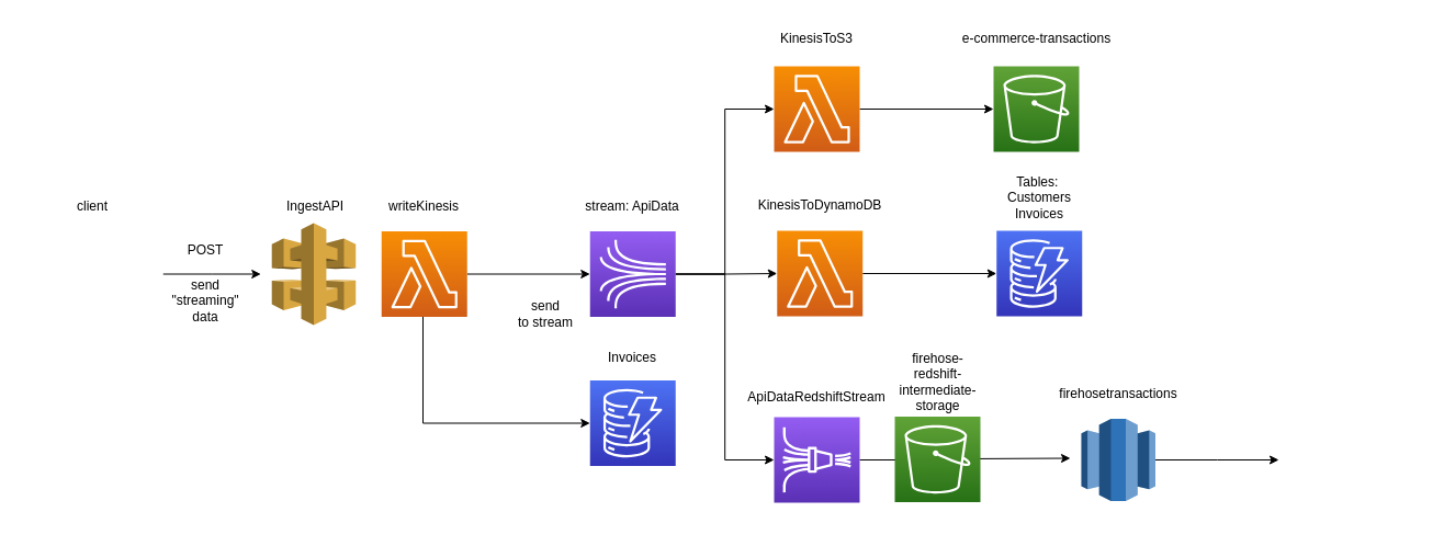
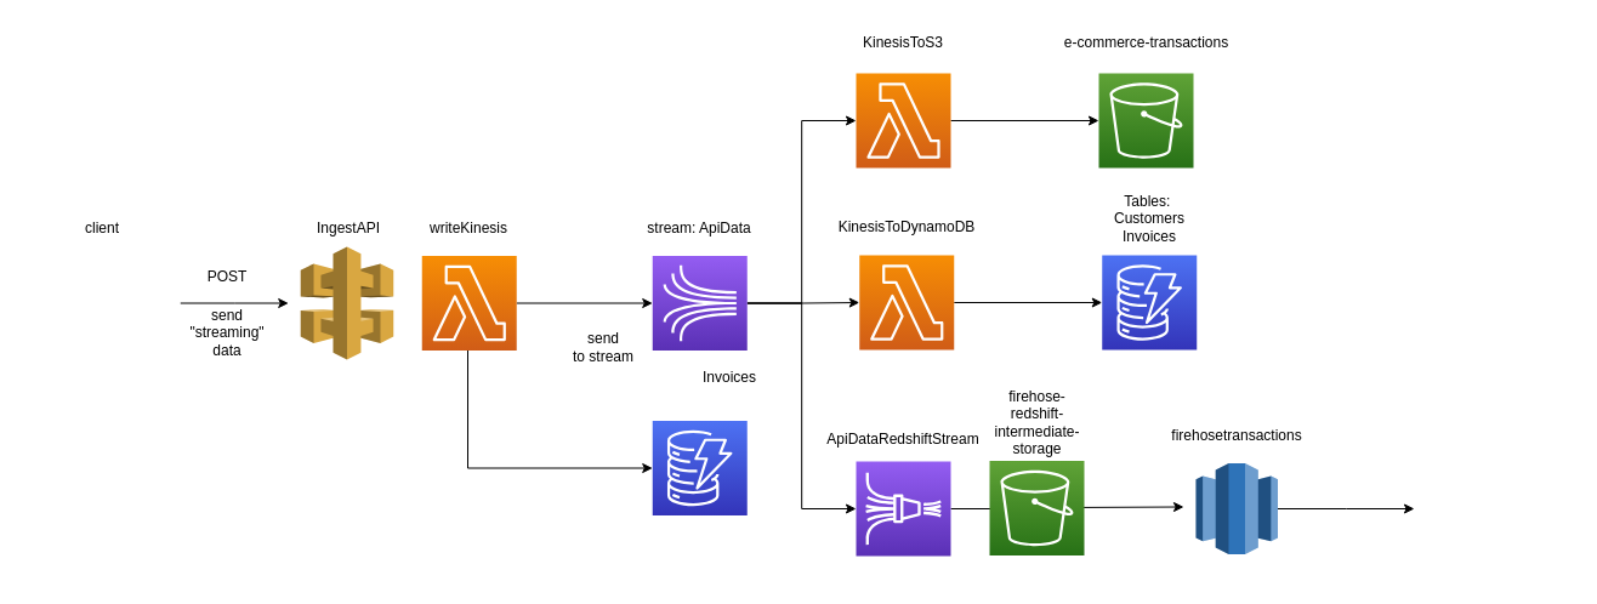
  <mxCell id="0" />
  <mxCell id="1" parent="0" />
  <mxCell id="2" value="" style="outlineConnect=0;dashed=0;verticalLabelPosition=bottom;verticalAlign=top;align=center;html=1;shape=mxgraph.aws3.api_gateway;fillColor=#D9A741;gradientColor=none;" parent="1" vertex="1"><mxGeometry x="247.25" y="203" width="76.5" height="93" as="geometry" /></mxCell>
  <mxCell id="3" style="edgeStyle=orthogonalEdgeStyle;rounded=0;orthogonalLoop=1;jettySize=auto;html=1;" parent="1" source="4" edge="1"><mxGeometry relative="1" as="geometry"><mxPoint x="237.25" y="249.5" as="targetPoint" /></mxGeometry></mxCell>
  <mxCell id="4" value="" style="shape=image;html=1;verticalAlign=top;verticalLabelPosition=bottom;labelBackgroundColor=#ffffff;imageAspect=0;aspect=fixed;image=https://cdn2.iconfinder.com/data/icons/boxicons-logos/24/bxl-python-128.png" parent="1" vertex="1"><mxGeometry x="20.25" y="185.5" width="128" height="128" as="geometry" /></mxCell>
  <mxCell id="5" style="edgeStyle=orthogonalEdgeStyle;rounded=0;orthogonalLoop=1;jettySize=auto;html=1;entryX=0;entryY=0.5;entryDx=0;entryDy=0;entryPerimeter=0;" parent="1" source="8" target="21" edge="1"><mxGeometry relative="1" as="geometry" /></mxCell>
  <mxCell id="6" style="edgeStyle=orthogonalEdgeStyle;rounded=0;orthogonalLoop=1;jettySize=auto;html=1;entryX=0;entryY=0.5;entryDx=0;entryDy=0;entryPerimeter=0;" parent="1" source="8" target="26" edge="1"><mxGeometry relative="1" as="geometry" /></mxCell>
  <mxCell id="7" style="edgeStyle=orthogonalEdgeStyle;rounded=0;orthogonalLoop=1;jettySize=auto;html=1;entryX=0;entryY=0.5;entryDx=0;entryDy=0;entryPerimeter=0;" parent="1" source="8" target="32" edge="1"><mxGeometry relative="1" as="geometry" /></mxCell>
  <mxCell id="8" value="" style="sketch=0;points=[[0,0,0],[0.25,0,0],[0.5,0,0],[0.75,0,0],[1,0,0],[0,1,0],[0.25,1,0],[0.5,1,0],[0.75,1,0],[1,1,0],[0,0.25,0],[0,0.5,0],[0,0.75,0],[1,0.25,0],[1,0.5,0],[1,0.75,0]];outlineConnect=0;fontColor=#232F3E;gradientColor=#945DF2;gradientDirection=north;fillColor=#5A30B5;strokeColor=#ffffff;dashed=0;verticalLabelPosition=bottom;verticalAlign=top;align=center;html=1;fontSize=12;fontStyle=0;aspect=fixed;shape=mxgraph.aws4.resourceIcon;resIcon=mxgraph.aws4.kinesis;" parent="1" vertex="1"><mxGeometry x="537.25" y="210.5" width="78" height="78" as="geometry" /></mxCell>
  <mxCell id="9" style="edgeStyle=orthogonalEdgeStyle;rounded=0;orthogonalLoop=1;jettySize=auto;html=1;entryX=0;entryY=0.5;entryDx=0;entryDy=0;entryPerimeter=0;" parent="1" source="11" target="8" edge="1"><mxGeometry relative="1" as="geometry" /></mxCell>
  <mxCell id="10" style="edgeStyle=orthogonalEdgeStyle;rounded=0;orthogonalLoop=1;jettySize=auto;html=1;entryX=0;entryY=0.5;entryDx=0;entryDy=0;entryPerimeter=0;" parent="1" source="11" target="30" edge="1"><mxGeometry relative="1" as="geometry"><Array as="points"><mxPoint x="385" y="386" /></Array></mxGeometry></mxCell>
  <mxCell id="11" value="" style="sketch=0;points=[[0,0,0],[0.25,0,0],[0.5,0,0],[0.75,0,0],[1,0,0],[0,1,0],[0.25,1,0],[0.5,1,0],[0.75,1,0],[1,1,0],[0,0.25,0],[0,0.5,0],[0,0.75,0],[1,0.25,0],[1,0.5,0],[1,0.75,0]];outlineConnect=0;fontColor=#232F3E;gradientColor=#F78E04;gradientDirection=north;fillColor=#D05C17;strokeColor=#ffffff;dashed=0;verticalLabelPosition=bottom;verticalAlign=top;align=center;html=1;fontSize=12;fontStyle=0;aspect=fixed;shape=mxgraph.aws4.resourceIcon;resIcon=mxgraph.aws4.lambda;" parent="1" vertex="1"><mxGeometry x="347.25" y="210.5" width="78" height="78" as="geometry" /></mxCell>
  <mxCell id="12" value="IngestAPI" style="text;html=1;strokeColor=none;fillColor=none;align=center;verticalAlign=middle;whiteSpace=wrap;rounded=0;" parent="1" vertex="1"><mxGeometry x="257.25" y="173" width="60" height="30" as="geometry" /></mxCell>
  <mxCell id="13" value="writeKinesis" style="text;html=1;strokeColor=none;fillColor=none;align=center;verticalAlign=middle;whiteSpace=wrap;rounded=0;" parent="1" vertex="1"><mxGeometry x="356.25" y="173" width="60" height="30" as="geometry" /></mxCell>
  <mxCell id="14" value="client" style="text;html=1;strokeColor=none;fillColor=none;align=center;verticalAlign=middle;whiteSpace=wrap;rounded=0;" parent="1" vertex="1"><mxGeometry x="54.25" y="173" width="60" height="30" as="geometry" /></mxCell>
  <mxCell id="15" value="stream: ApiData" style="text;html=1;strokeColor=none;fillColor=none;align=center;verticalAlign=middle;whiteSpace=wrap;rounded=0;" parent="1" vertex="1"><mxGeometry x="531.25" y="173" width="90" height="30" as="geometry" /></mxCell>
  <mxCell id="16" value="send &quot;streaming&quot; data" style="text;html=1;strokeColor=none;fillColor=none;align=center;verticalAlign=middle;whiteSpace=wrap;rounded=0;" parent="1" vertex="1"><mxGeometry x="157.25" y="258.5" width="60" height="30" as="geometry" /></mxCell>
  <mxCell id="17" value="send&lt;br&gt;to stream" style="text;html=1;strokeColor=none;fillColor=none;align=center;verticalAlign=middle;whiteSpace=wrap;rounded=0;" parent="1" vertex="1"><mxGeometry x="467.25" y="271" width="60" height="30" as="geometry" /></mxCell>
  <mxCell id="18" value="POST" style="text;html=1;strokeColor=none;fillColor=none;align=center;verticalAlign=middle;whiteSpace=wrap;rounded=0;" parent="1" vertex="1"><mxGeometry x="157.25" y="213" width="60" height="30" as="geometry" /></mxCell>
  <mxCell id="19" value="" style="sketch=0;points=[[0,0,0],[0.25,0,0],[0.5,0,0],[0.75,0,0],[1,0,0],[0,1,0],[0.25,1,0],[0.5,1,0],[0.75,1,0],[1,1,0],[0,0.25,0],[0,0.5,0],[0,0.75,0],[1,0.25,0],[1,0.5,0],[1,0.75,0]];outlineConnect=0;fontColor=#232F3E;gradientColor=#60A337;gradientDirection=north;fillColor=#277116;strokeColor=#ffffff;dashed=0;verticalLabelPosition=bottom;verticalAlign=top;align=center;html=1;fontSize=12;fontStyle=0;aspect=fixed;shape=mxgraph.aws4.resourceIcon;resIcon=mxgraph.aws4.s3;" parent="1" vertex="1"><mxGeometry x="905" y="60" width="78" height="78" as="geometry" /></mxCell>
  <mxCell id="20" style="edgeStyle=orthogonalEdgeStyle;rounded=0;orthogonalLoop=1;jettySize=auto;html=1;entryX=0;entryY=0.5;entryDx=0;entryDy=0;entryPerimeter=0;" parent="1" source="21" target="19" edge="1"><mxGeometry relative="1" as="geometry" /></mxCell>
  <mxCell id="21" value="" style="sketch=0;points=[[0,0,0],[0.25,0,0],[0.5,0,0],[0.75,0,0],[1,0,0],[0,1,0],[0.25,1,0],[0.5,1,0],[0.75,1,0],[1,1,0],[0,0.25,0],[0,0.5,0],[0,0.75,0],[1,0.25,0],[1,0.5,0],[1,0.75,0]];outlineConnect=0;fontColor=#232F3E;gradientColor=#F78E04;gradientDirection=north;fillColor=#D05C17;strokeColor=#ffffff;dashed=0;verticalLabelPosition=bottom;verticalAlign=top;align=center;html=1;fontSize=12;fontStyle=0;aspect=fixed;shape=mxgraph.aws4.resourceIcon;resIcon=mxgraph.aws4.lambda;" parent="1" vertex="1"><mxGeometry x="705" y="60" width="78" height="78" as="geometry" /></mxCell>
  <mxCell id="22" value="KinesisToS3" style="text;html=1;strokeColor=none;fillColor=none;align=center;verticalAlign=middle;whiteSpace=wrap;rounded=0;" parent="1" vertex="1"><mxGeometry x="714" y="20" width="60" height="30" as="geometry" /></mxCell>
  <mxCell id="23" value="e-commerce-transactions" style="text;html=1;strokeColor=none;fillColor=none;align=center;verticalAlign=middle;whiteSpace=wrap;rounded=0;" parent="1" vertex="1"><mxGeometry x="868.5" y="20" width="151" height="30" as="geometry" /></mxCell>
  <mxCell id="24" value="" style="sketch=0;points=[[0,0,0],[0.25,0,0],[0.5,0,0],[0.75,0,0],[1,0,0],[0,1,0],[0.25,1,0],[0.5,1,0],[0.75,1,0],[1,1,0],[0,0.25,0],[0,0.5,0],[0,0.75,0],[1,0.25,0],[1,0.5,0],[1,0.75,0]];outlineConnect=0;fontColor=#232F3E;gradientColor=#4D72F3;gradientDirection=north;fillColor=#3334B9;strokeColor=#ffffff;dashed=0;verticalLabelPosition=bottom;verticalAlign=top;align=center;html=1;fontSize=12;fontStyle=0;aspect=fixed;shape=mxgraph.aws4.resourceIcon;resIcon=mxgraph.aws4.dynamodb;" parent="1" vertex="1"><mxGeometry x="907.75" y="210" width="78" height="78" as="geometry" /></mxCell>
  <mxCell id="25" style="edgeStyle=orthogonalEdgeStyle;rounded=0;orthogonalLoop=1;jettySize=auto;html=1;entryX=0;entryY=0.5;entryDx=0;entryDy=0;entryPerimeter=0;" parent="1" source="26" target="24" edge="1"><mxGeometry relative="1" as="geometry" /></mxCell>
  <mxCell id="26" value="" style="sketch=0;points=[[0,0,0],[0.25,0,0],[0.5,0,0],[0.75,0,0],[1,0,0],[0,1,0],[0.25,1,0],[0.5,1,0],[0.75,1,0],[1,1,0],[0,0.25,0],[0,0.5,0],[0,0.75,0],[1,0.25,0],[1,0.5,0],[1,0.75,0]];outlineConnect=0;fontColor=#232F3E;gradientColor=#F78E04;gradientDirection=north;fillColor=#D05C17;strokeColor=#ffffff;dashed=0;verticalLabelPosition=bottom;verticalAlign=top;align=center;html=1;fontSize=12;fontStyle=0;aspect=fixed;shape=mxgraph.aws4.resourceIcon;resIcon=mxgraph.aws4.lambda;" parent="1" vertex="1"><mxGeometry x="707.75" y="210" width="78" height="78" as="geometry" /></mxCell>
  <mxCell id="27" value="Tables:&amp;nbsp;&lt;br&gt;Customers&lt;br&gt;Invoices" style="text;html=1;strokeColor=none;fillColor=none;align=center;verticalAlign=middle;whiteSpace=wrap;rounded=0;" parent="1" vertex="1"><mxGeometry x="901.75" y="150" width="90" height="60" as="geometry" /></mxCell>
  <mxCell id="28" value="KinesisToDynamoDB" style="text;html=1;strokeColor=none;fillColor=none;align=center;verticalAlign=middle;whiteSpace=wrap;rounded=0;" parent="1" vertex="1"><mxGeometry x="716.75" y="172" width="60" height="30" as="geometry" /></mxCell>
- <mxCell id="29" value="Invoices" style="text;html=1;strokeColor=none;fillColor=none;align=center;verticalAlign=middle;whiteSpace=wrap;rounded=0;" parent="1" vertex="1"><mxGeometry x="546.25" y="311" width="60" height="30" as="geometry" /></mxCell>
+ <mxCell id="29" value="Invoices" style="text;html=1;strokeColor=none;fillColor=none;align=center;verticalAlign=middle;whiteSpace=wrap;rounded=0;" parent="1" vertex="1"><mxGeometry x="571.25" y="296" width="60" height="30" as="geometry" /></mxCell>
  <mxCell id="30" value="" style="sketch=0;points=[[0,0,0],[0.25,0,0],[0.5,0,0],[0.75,0,0],[1,0,0],[0,1,0],[0.25,1,0],[0.5,1,0],[0.75,1,0],[1,1,0],[0,0.25,0],[0,0.5,0],[0,0.75,0],[1,0.25,0],[1,0.5,0],[1,0.75,0]];outlineConnect=0;fontColor=#232F3E;gradientColor=#4D72F3;gradientDirection=north;fillColor=#3334B9;strokeColor=#ffffff;dashed=0;verticalLabelPosition=bottom;verticalAlign=top;align=center;html=1;fontSize=12;fontStyle=0;aspect=fixed;shape=mxgraph.aws4.resourceIcon;resIcon=mxgraph.aws4.dynamodb;" parent="1" vertex="1"><mxGeometry x="537.25" y="346.5" width="78" height="78" as="geometry" /></mxCell>
  <mxCell id="31" style="edgeStyle=orthogonalEdgeStyle;rounded=0;orthogonalLoop=1;jettySize=auto;html=1;fontSize=10;" parent="1" source="32" edge="1"><mxGeometry relative="1" as="geometry"><mxPoint x="975" y="417.5" as="targetPoint" /></mxGeometry></mxCell>
  <mxCell id="32" value="" style="sketch=0;points=[[0,0,0],[0.25,0,0],[0.5,0,0],[0.75,0,0],[1,0,0],[0,1,0],[0.25,1,0],[0.5,1,0],[0.75,1,0],[1,1,0],[0,0.25,0],[0,0.5,0],[0,0.75,0],[1,0.25,0],[1,0.5,0],[1,0.75,0]];outlineConnect=0;fontColor=#232F3E;gradientColor=#945DF2;gradientDirection=north;fillColor=#5A30B5;strokeColor=#ffffff;dashed=0;verticalLabelPosition=bottom;verticalAlign=top;align=center;html=1;fontSize=12;fontStyle=0;aspect=fixed;shape=mxgraph.aws4.resourceIcon;resIcon=mxgraph.aws4.kinesis_data_firehose;" parent="1" vertex="1"><mxGeometry x="705" y="380" width="78" height="78" as="geometry" /></mxCell>
  <mxCell id="33" style="edgeStyle=orthogonalEdgeStyle;rounded=0;orthogonalLoop=1;jettySize=auto;html=1;" parent="1" source="34" edge="1"><mxGeometry relative="1" as="geometry"><mxPoint x="1165" y="419" as="targetPoint" /></mxGeometry></mxCell>
  <mxCell id="34" value="" style="outlineConnect=0;dashed=0;verticalLabelPosition=bottom;verticalAlign=top;align=center;html=1;shape=mxgraph.aws3.redshift;fillColor=#2E73B8;gradientColor=none;" parent="1" vertex="1"><mxGeometry x="985" y="381.5" width="67.5" height="75" as="geometry" /></mxCell>
  <mxCell id="35" value="&lt;font style=&quot;font-size: 12px;&quot;&gt;firehosetransactions&lt;/font&gt;" style="text;html=1;strokeColor=none;fillColor=none;align=center;verticalAlign=middle;whiteSpace=wrap;rounded=0;fontSize=10;" parent="1" vertex="1"><mxGeometry x="953.75" y="338.5" width="130" height="40" as="geometry" /></mxCell>
  <mxCell id="36" value="" style="sketch=0;points=[[0,0,0],[0.25,0,0],[0.5,0,0],[0.75,0,0],[1,0,0],[0,1,0],[0.25,1,0],[0.5,1,0],[0.75,1,0],[1,1,0],[0,0.25,0],[0,0.5,0],[0,0.75,0],[1,0.25,0],[1,0.5,0],[1,0.75,0]];outlineConnect=0;fontColor=#232F3E;gradientColor=#60A337;gradientDirection=north;fillColor=#277116;strokeColor=#ffffff;dashed=0;verticalLabelPosition=bottom;verticalAlign=top;align=center;html=1;fontSize=12;fontStyle=0;aspect=fixed;shape=mxgraph.aws4.resourceIcon;resIcon=mxgraph.aws4.s3;" parent="1" vertex="1"><mxGeometry x="815" y="379.5" width="78" height="78" as="geometry" /></mxCell>
  <mxCell id="37" value="&lt;font style=&quot;font-size: 12px;&quot;&gt;firehose-redshift-intermediate-storage&lt;/font&gt;" style="text;html=1;strokeColor=none;fillColor=none;align=center;verticalAlign=middle;whiteSpace=wrap;rounded=0;fontSize=10;" parent="1" vertex="1"><mxGeometry x="815" y="333" width="79" height="30" as="geometry" /></mxCell>
  <mxCell id="38" value="&lt;font style=&quot;font-size: 12px;&quot;&gt;ApiDataRedshiftStream&lt;/font&gt;" style="text;html=1;strokeColor=none;fillColor=none;align=center;verticalAlign=middle;whiteSpace=wrap;rounded=0;fontSize=10;" parent="1" vertex="1"><mxGeometry x="714" y="346.5" width="60" height="30" as="geometry" /></mxCell>
  <mxCell id="39" value="" style="shape=image;verticalLabelPosition=bottom;labelBackgroundColor=default;verticalAlign=top;aspect=fixed;imageAspect=0;image=https://analyticstraininghub.com/wp-content/uploads/2020/10/icon-tableau.png;" parent="1" vertex="1"><mxGeometry x="1165" y="346.5" width="128.75" height="128.75" as="geometry" /></mxCell>
